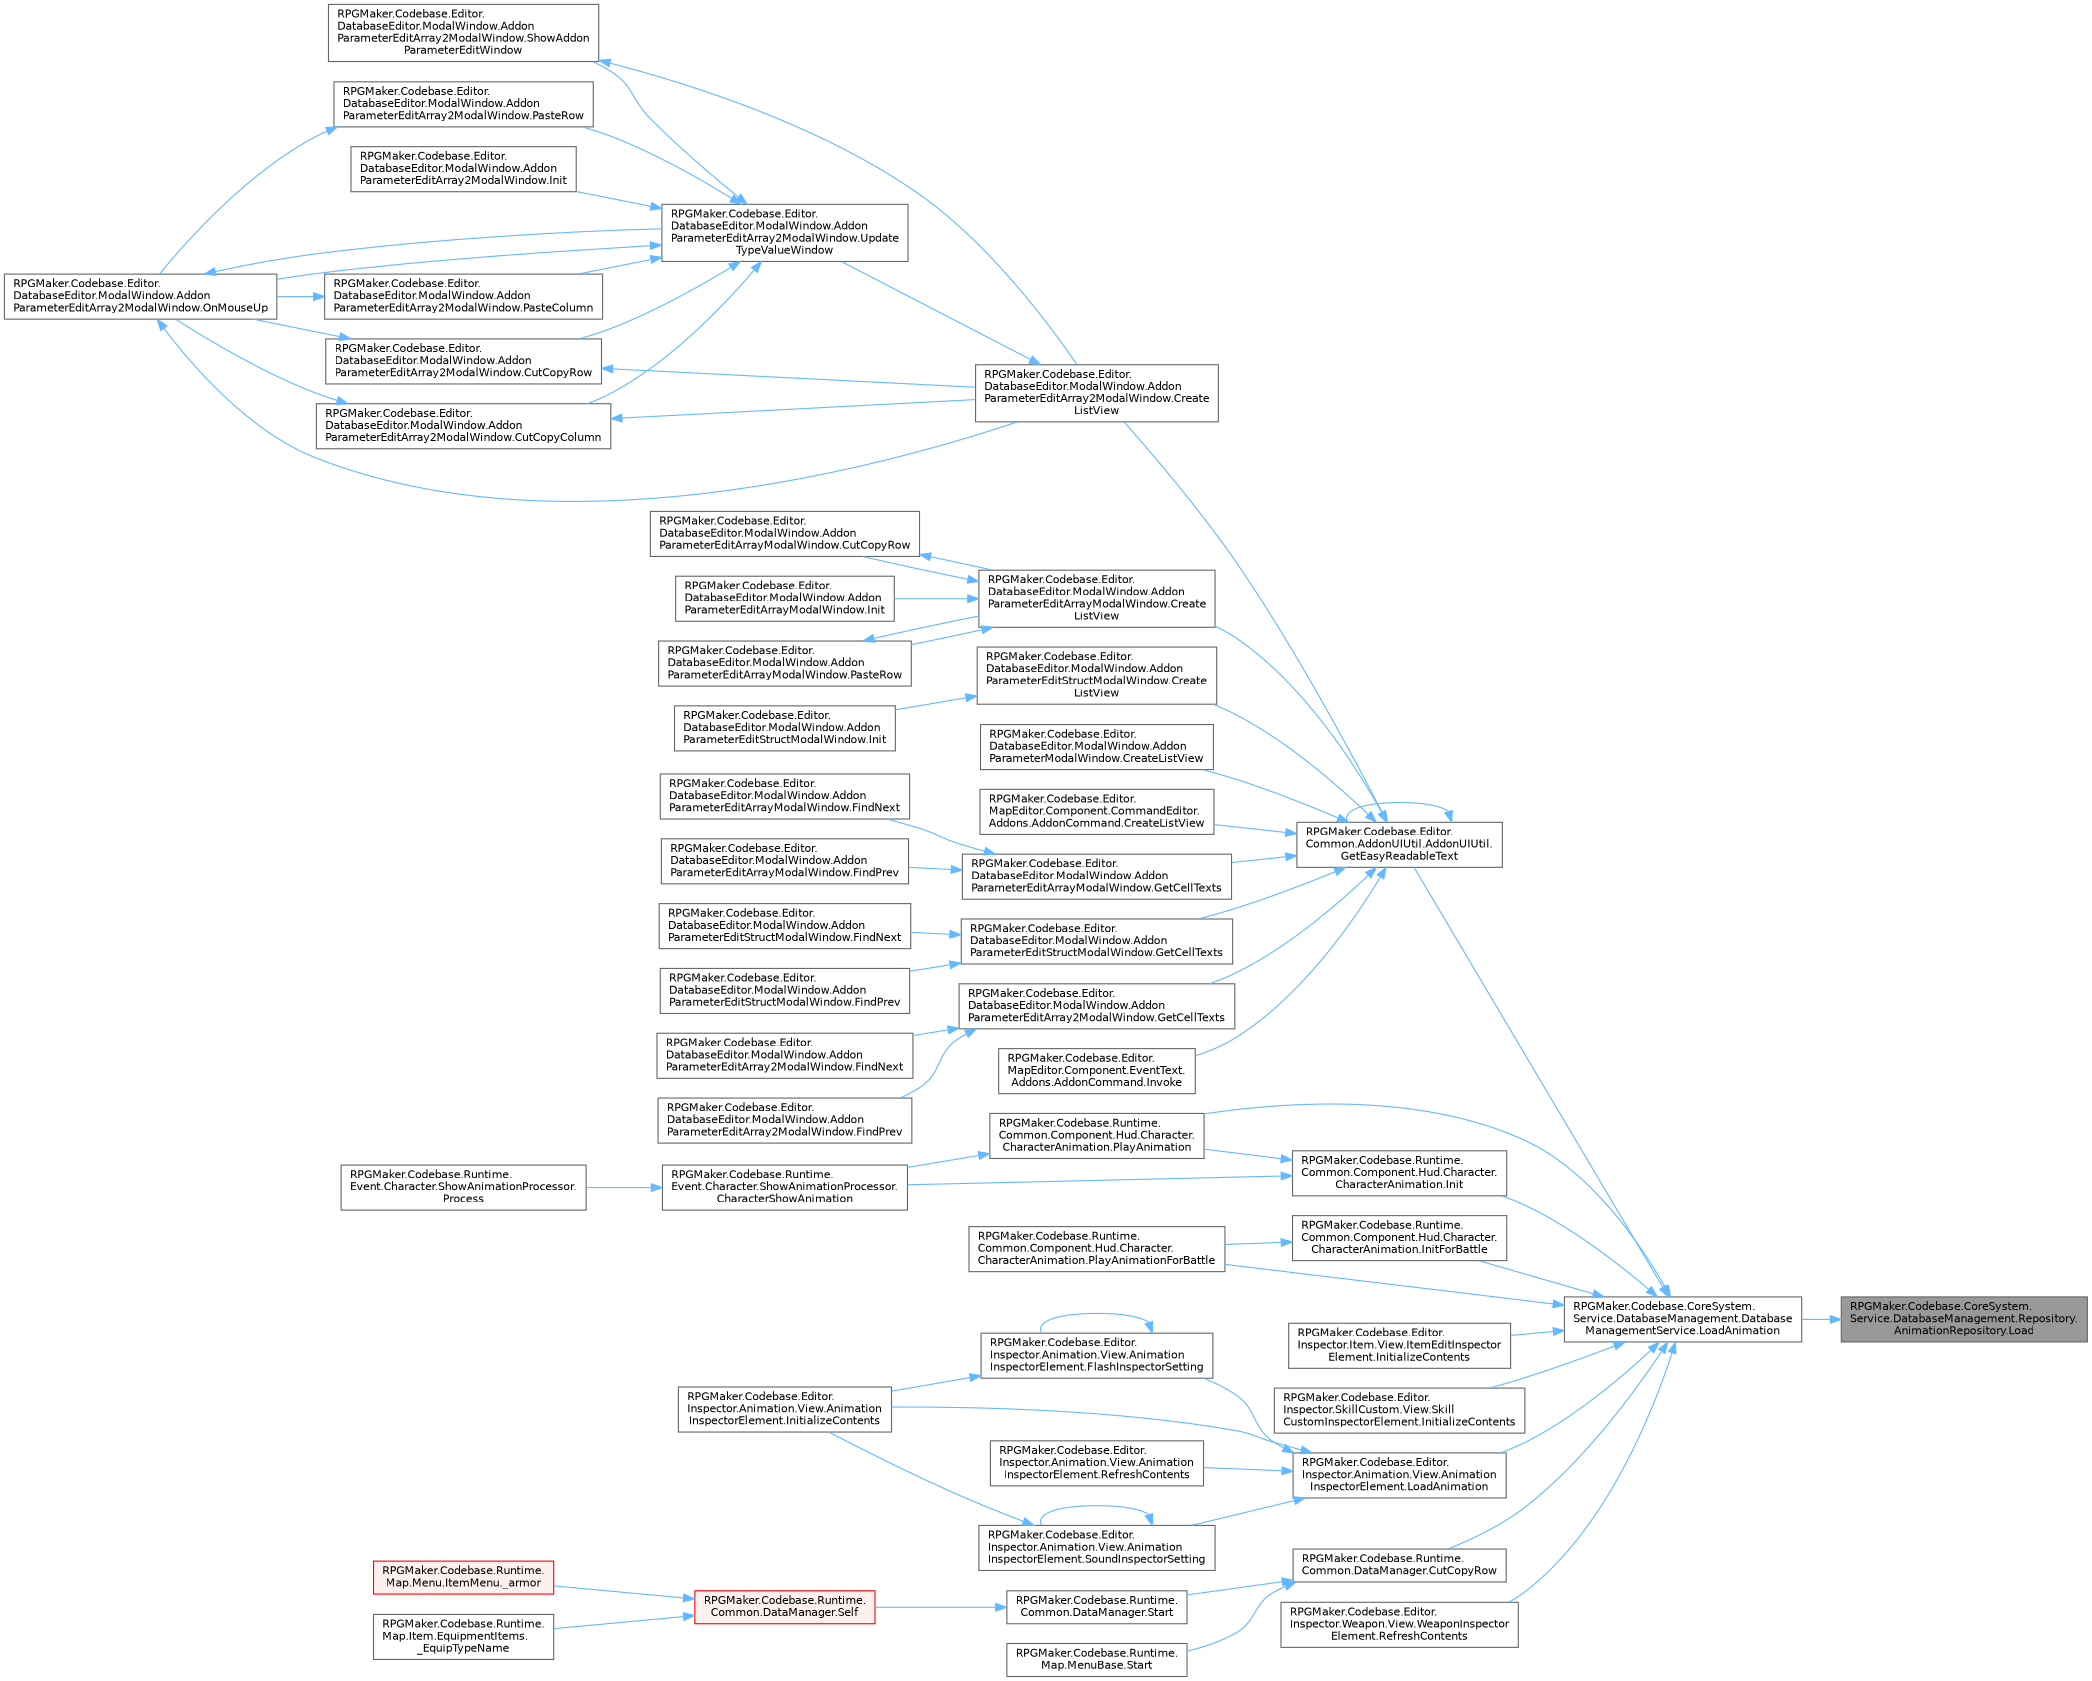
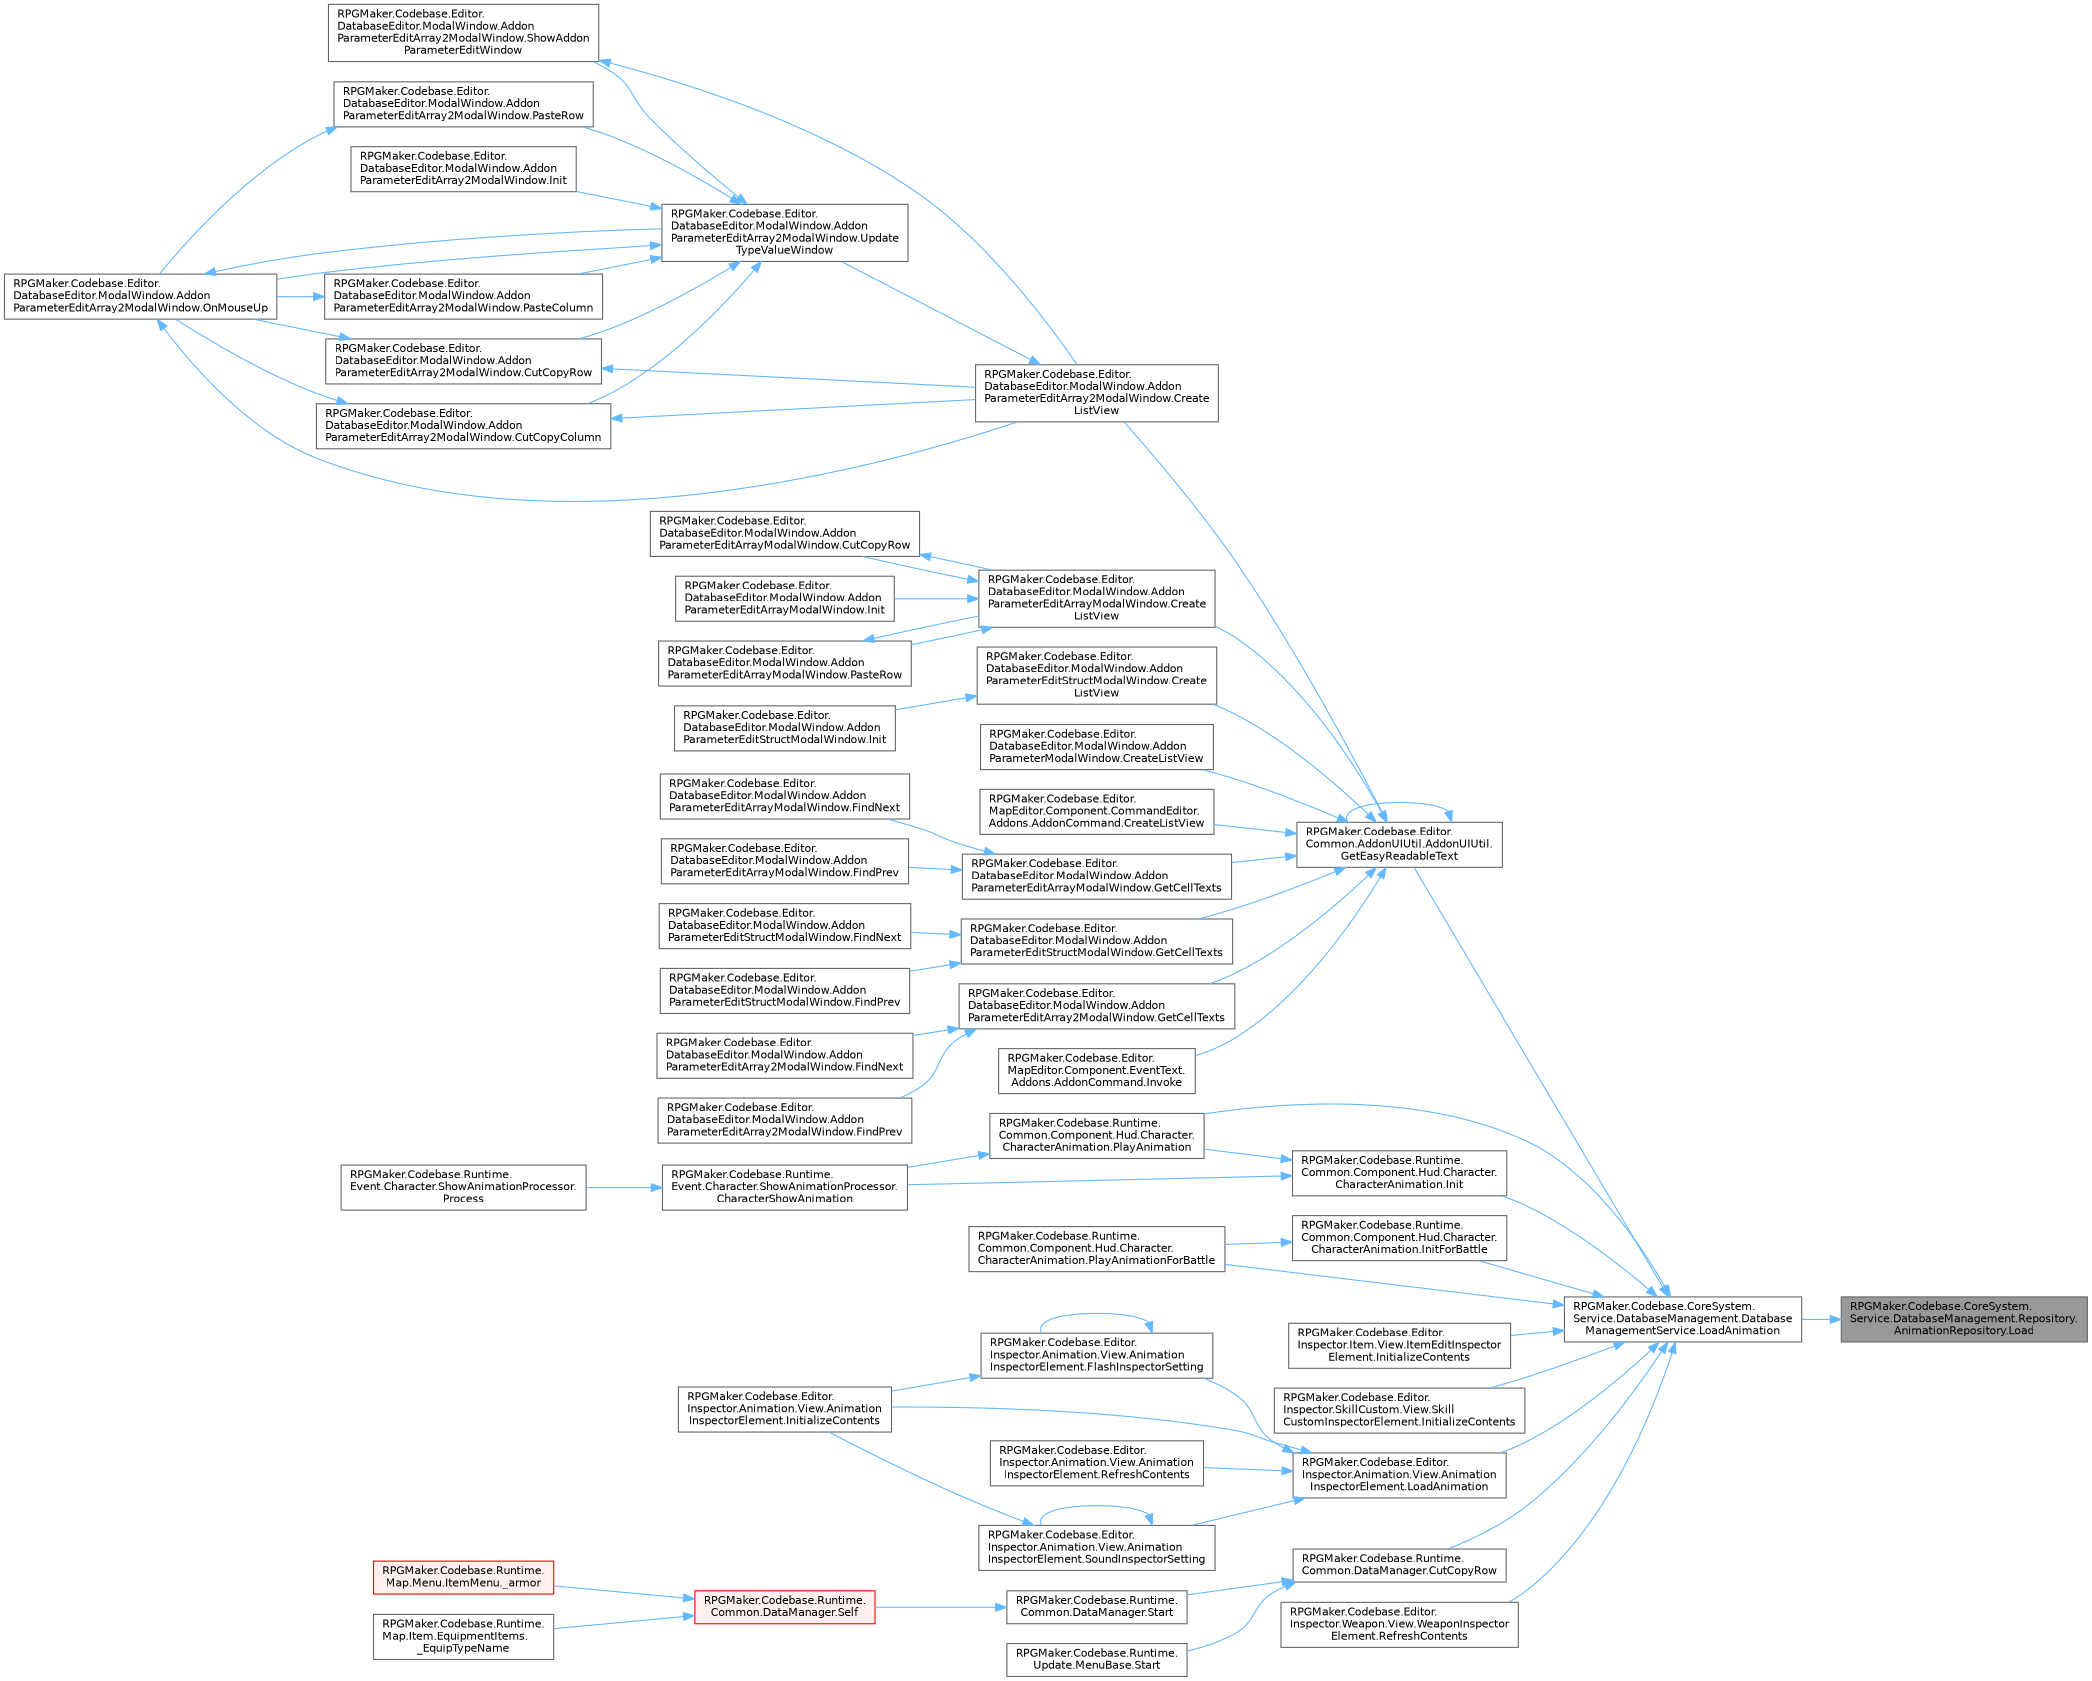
  digraph {
    rankdir=RL
    node [color=grey40 fillcolor=white fontname=Helvetica fontsize=10 shape=box style=filled]
    edge [color=steelblue1 dir=back fontname=Helvetica fontsize=10 labelfontname=Helvetica labelfontsize=10 style=solid]
    n1 [color=gray40 fillcolor=grey60 fontcolor=black height=0.2 label="RPGMaker.Codebase.CoreSystem.\lService.DatabaseManagement.Repository.\lAnimationRepository.Load" width=0.4]
    n2 [height=0.2 label="RPGMaker.Codebase.CoreSystem.\lService.DatabaseManagement.Database\lManagementService.LoadAnimation" width=0.4]
    n3 [height=0.2 label="RPGMaker.Codebase.Editor.\lCommon.AddonUIUtil.AddonUIUtil.\lGetEasyReadableText" width=0.4]
    n4 [height=0.2 label="RPGMaker.Codebase.Runtime.\lCommon.Component.Hud.Character.\lCharacterAnimation.Init" width=0.4]
    n5 [height=0.2 label="RPGMaker.Codebase.Runtime.\lCommon.Component.Hud.Character.\lCharacterAnimation.PlayAnimation" width=0.4]
    n6 [height=0.2 label="RPGMaker.Codebase.Runtime.\lCommon.Component.Hud.Character.\lCharacterAnimation.InitForBattle" width=0.4]
    n7 [height=0.2 label="RPGMaker.Codebase.Runtime.\lCommon.Component.Hud.Character.\lCharacterAnimation.PlayAnimationForBattle" width=0.4]
    n8 [height=0.2 label="RPGMaker.Codebase.Editor.\lInspector.Item.View.ItemEditInspector\lElement.InitializeContents" width=0.4]
    n9 [height=0.2 label="RPGMaker.Codebase.Editor.\lInspector.SkillCustom.View.Skill\lCustomInspectorElement.InitializeContents" width=0.4]
    n10 [height=0.2 label="RPGMaker.Codebase.Editor.\lInspector.Animation.View.Animation\lInspectorElement.LoadAnimation" width=0.4]
    n11 [height=0.2 label="RPGMaker.Codebase.Runtime.\lCommon.DataManager.CutCopyRow" width=0.4]
    n12 [height=0.2 label="RPGMaker.Codebase.Editor.\lInspector.Weapon.View.WeaponInspector\lElement.RefreshContents" width=0.4]
    n13 [height=0.2 label="RPGMaker.Codebase.Editor.\lDatabaseEditor.ModalWindow.Addon\lParameterEditArray2ModalWindow.Create\lListView" width=0.4]
    n14 [height=0.2 label="RPGMaker.Codebase.Editor.\lDatabaseEditor.ModalWindow.Addon\lParameterEditArrayModalWindow.Create\lListView" width=0.4]
    n15 [height=0.2 label="RPGMaker.Codebase.Editor.\lDatabaseEditor.ModalWindow.Addon\lParameterEditStructModalWindow.Create\lListView" width=0.4]
    n16 [height=0.2 label="RPGMaker.Codebase.Editor.\lDatabaseEditor.ModalWindow.Addon\lParameterModalWindow.CreateListView" width=0.4]
    n17 [height=0.2 label="RPGMaker.Codebase.Editor.\lMapEditor.Component.CommandEditor.\lAddons.AddonCommand.CreateListView" width=0.4]
    n18 [height=0.2 label="RPGMaker.Codebase.Editor.\lDatabaseEditor.ModalWindow.Addon\lParameterEditArrayModalWindow.GetCellTexts" width=0.4]
    n19 [height=0.2 label="RPGMaker.Codebase.Editor.\lDatabaseEditor.ModalWindow.Addon\lParameterEditStructModalWindow.GetCellTexts" width=0.4]
    n20 [height=0.2 label="RPGMaker.Codebase.Editor.\lDatabaseEditor.ModalWindow.Addon\lParameterEditArray2ModalWindow.GetCellTexts" width=0.4]
    n21 [height=0.2 label="RPGMaker.Codebase.Editor.\lMapEditor.Component.EventText.\lAddons.AddonCommand.Invoke" width=0.4]
    n22 [height=0.2 label="RPGMaker.Codebase.Runtime.\lEvent.Character.ShowAnimationProcessor.\lCharacterShowAnimation" width=0.4]
    n23 [height=0.2 label="RPGMaker.Codebase.Editor.\lInspector.Animation.View.Animation\lInspectorElement.FlashInspectorSetting" width=0.4]
    n24 [height=0.2 label="RPGMaker.Codebase.Editor.\lInspector.Animation.View.Animation\lInspectorElement.InitializeContents" width=0.4]
    n25 [height=0.2 label="RPGMaker.Codebase.Editor.\lInspector.Animation.View.Animation\lInspectorElement.RefreshContents" width=0.4]
    n26 [height=0.2 label="RPGMaker.Codebase.Editor.\lInspector.Animation.View.Animation\lInspectorElement.SoundInspectorSetting" width=0.4]
    n27 [height=0.2 label="RPGMaker.Codebase.Runtime.\lCommon.DataManager.Start" width=0.4]
-   n28 [height=0.2 label="RPGMaker.Codebase.Runtime.\lMap.MenuBase.Start" width=0.4]
+   n28 [height=0.2 label="RPGMaker.Codebase.Runtime.\lUpdate.MenuBase.Start" width=0.4]
    n29 [height=0.2 label="RPGMaker.Codebase.Editor.\lDatabaseEditor.ModalWindow.Addon\lParameterEditArray2ModalWindow.Update\lTypeValueWindow" width=0.4]
    n30 [height=0.2 label="RPGMaker.Codebase.Editor.\lDatabaseEditor.ModalWindow.Addon\lParameterEditArrayModalWindow.CutCopyRow" width=0.4]
    n31 [height=0.2 label="RPGMaker.Codebase.Editor.\lDatabaseEditor.ModalWindow.Addon\lParameterEditArrayModalWindow.Init" width=0.4]
    n32 [height=0.2 label="RPGMaker.Codebase.Editor.\lDatabaseEditor.ModalWindow.Addon\lParameterEditArrayModalWindow.PasteRow" width=0.4]
    n33 [height=0.2 label="RPGMaker.Codebase.Editor.\lDatabaseEditor.ModalWindow.Addon\lParameterEditStructModalWindow.Init" width=0.4]
    n34 [height=0.2 label="RPGMaker.Codebase.Editor.\lDatabaseEditor.ModalWindow.Addon\lParameterEditArrayModalWindow.FindNext" width=0.4]
    n35 [height=0.2 label="RPGMaker.Codebase.Editor.\lDatabaseEditor.ModalWindow.Addon\lParameterEditArrayModalWindow.FindPrev" width=0.4]
    n36 [height=0.2 label="RPGMaker.Codebase.Editor.\lDatabaseEditor.ModalWindow.Addon\lParameterEditStructModalWindow.FindNext" width=0.4]
    n37 [height=0.2 label="RPGMaker.Codebase.Editor.\lDatabaseEditor.ModalWindow.Addon\lParameterEditStructModalWindow.FindPrev" width=0.4]
    n38 [height=0.2 label="RPGMaker.Codebase.Editor.\lDatabaseEditor.ModalWindow.Addon\lParameterEditArray2ModalWindow.FindNext" width=0.4]
    n39 [height=0.2 label="RPGMaker.Codebase.Editor.\lDatabaseEditor.ModalWindow.Addon\lParameterEditArray2ModalWindow.FindPrev" width=0.4]
    n40 [height=0.2 label="RPGMaker.Codebase.Editor.\lDatabaseEditor.ModalWindow.Addon\lParameterEditArray2ModalWindow.CutCopyColumn" width=0.4]
    n41 [height=0.2 label="RPGMaker.Codebase.Editor.\lDatabaseEditor.ModalWindow.Addon\lParameterEditArray2ModalWindow.OnMouseUp" width=0.4]
    n42 [height=0.2 label="RPGMaker.Codebase.Editor.\lDatabaseEditor.ModalWindow.Addon\lParameterEditArray2ModalWindow.CutCopyRow" width=0.4]
    n43 [height=0.2 label="RPGMaker.Codebase.Editor.\lDatabaseEditor.ModalWindow.Addon\lParameterEditArray2ModalWindow.Init" width=0.4]
    n44 [height=0.2 label="RPGMaker.Codebase.Editor.\lDatabaseEditor.ModalWindow.Addon\lParameterEditArray2ModalWindow.PasteColumn" width=0.4]
    n45 [height=0.2 label="RPGMaker.Codebase.Editor.\lDatabaseEditor.ModalWindow.Addon\lParameterEditArray2ModalWindow.PasteRow" width=0.4]
    n46 [height=0.2 label="RPGMaker.Codebase.Editor.\lDatabaseEditor.ModalWindow.Addon\lParameterEditArray2ModalWindow.ShowAddon\lParameterEditWindow" width=0.4]
    n47 [height=0.2 label="RPGMaker.Codebase.Runtime.\lEvent.Character.ShowAnimationProcessor.\lProcess" width=0.4]
    n48 [color=red fillcolor="#FFF0F0" height=0.2 label="RPGMaker.Codebase.Runtime.\lCommon.DataManager.Self" width=0.4]
    n49 [color=red fillcolor="#FFF0F0" height=0.2 label="RPGMaker.Codebase.Runtime.\lMap.Menu.ItemMenu._armor" width=0.4]
    n50 [height=0.2 label="RPGMaker.Codebase.Runtime.\lMap.Item.EquipmentItems.\l_EquipTypeName" width=0.4]
    n1 -> n2
    n2 -> n3
    n2 -> n4
    n2 -> n5
    n2 -> n6
    n2 -> n7
    n2 -> n8
    n2 -> n9
    n2 -> n10
    n2 -> n11
    n2 -> n12
    n3 -> n3
    n3 -> n13
    n3 -> n14
    n3 -> n15
    n3 -> n16
    n3 -> n17
    n3 -> n18
    n3 -> n19
    n3 -> n20
    n3 -> n21
    n4 -> n5
    n4 -> n22
    n5 -> n22
    n6 -> n7
    n10 -> n23
    n10 -> n24
    n10 -> n25
    n10 -> n26
    n11 -> n27
    n11 -> n28
    n13 -> n29
    n14 -> n30
    n14 -> n31
    n14 -> n32
    n15 -> n33
    n18 -> n34
    n18 -> n35
    n19 -> n36
    n19 -> n37
    n20 -> n38
    n20 -> n39
    n22 -> n47
    n23 -> n23
    n23 -> n24
    n26 -> n24
    n26 -> n26
    n27 -> n48
    n29 -> n40
    n29 -> n41
    n29 -> n42
    n29 -> n43
    n29 -> n44
    n29 -> n45
    n29 -> n46
    n30 -> n14
    n32 -> n14
    n40 -> n13
    n40 -> n41
    n41 -> n13
    n41 -> n29
    n42 -> n13
    n42 -> n41
    n44 -> n41
    n45 -> n41
    n46 -> n13
    n48 -> n49
    n48 -> n50
  }
